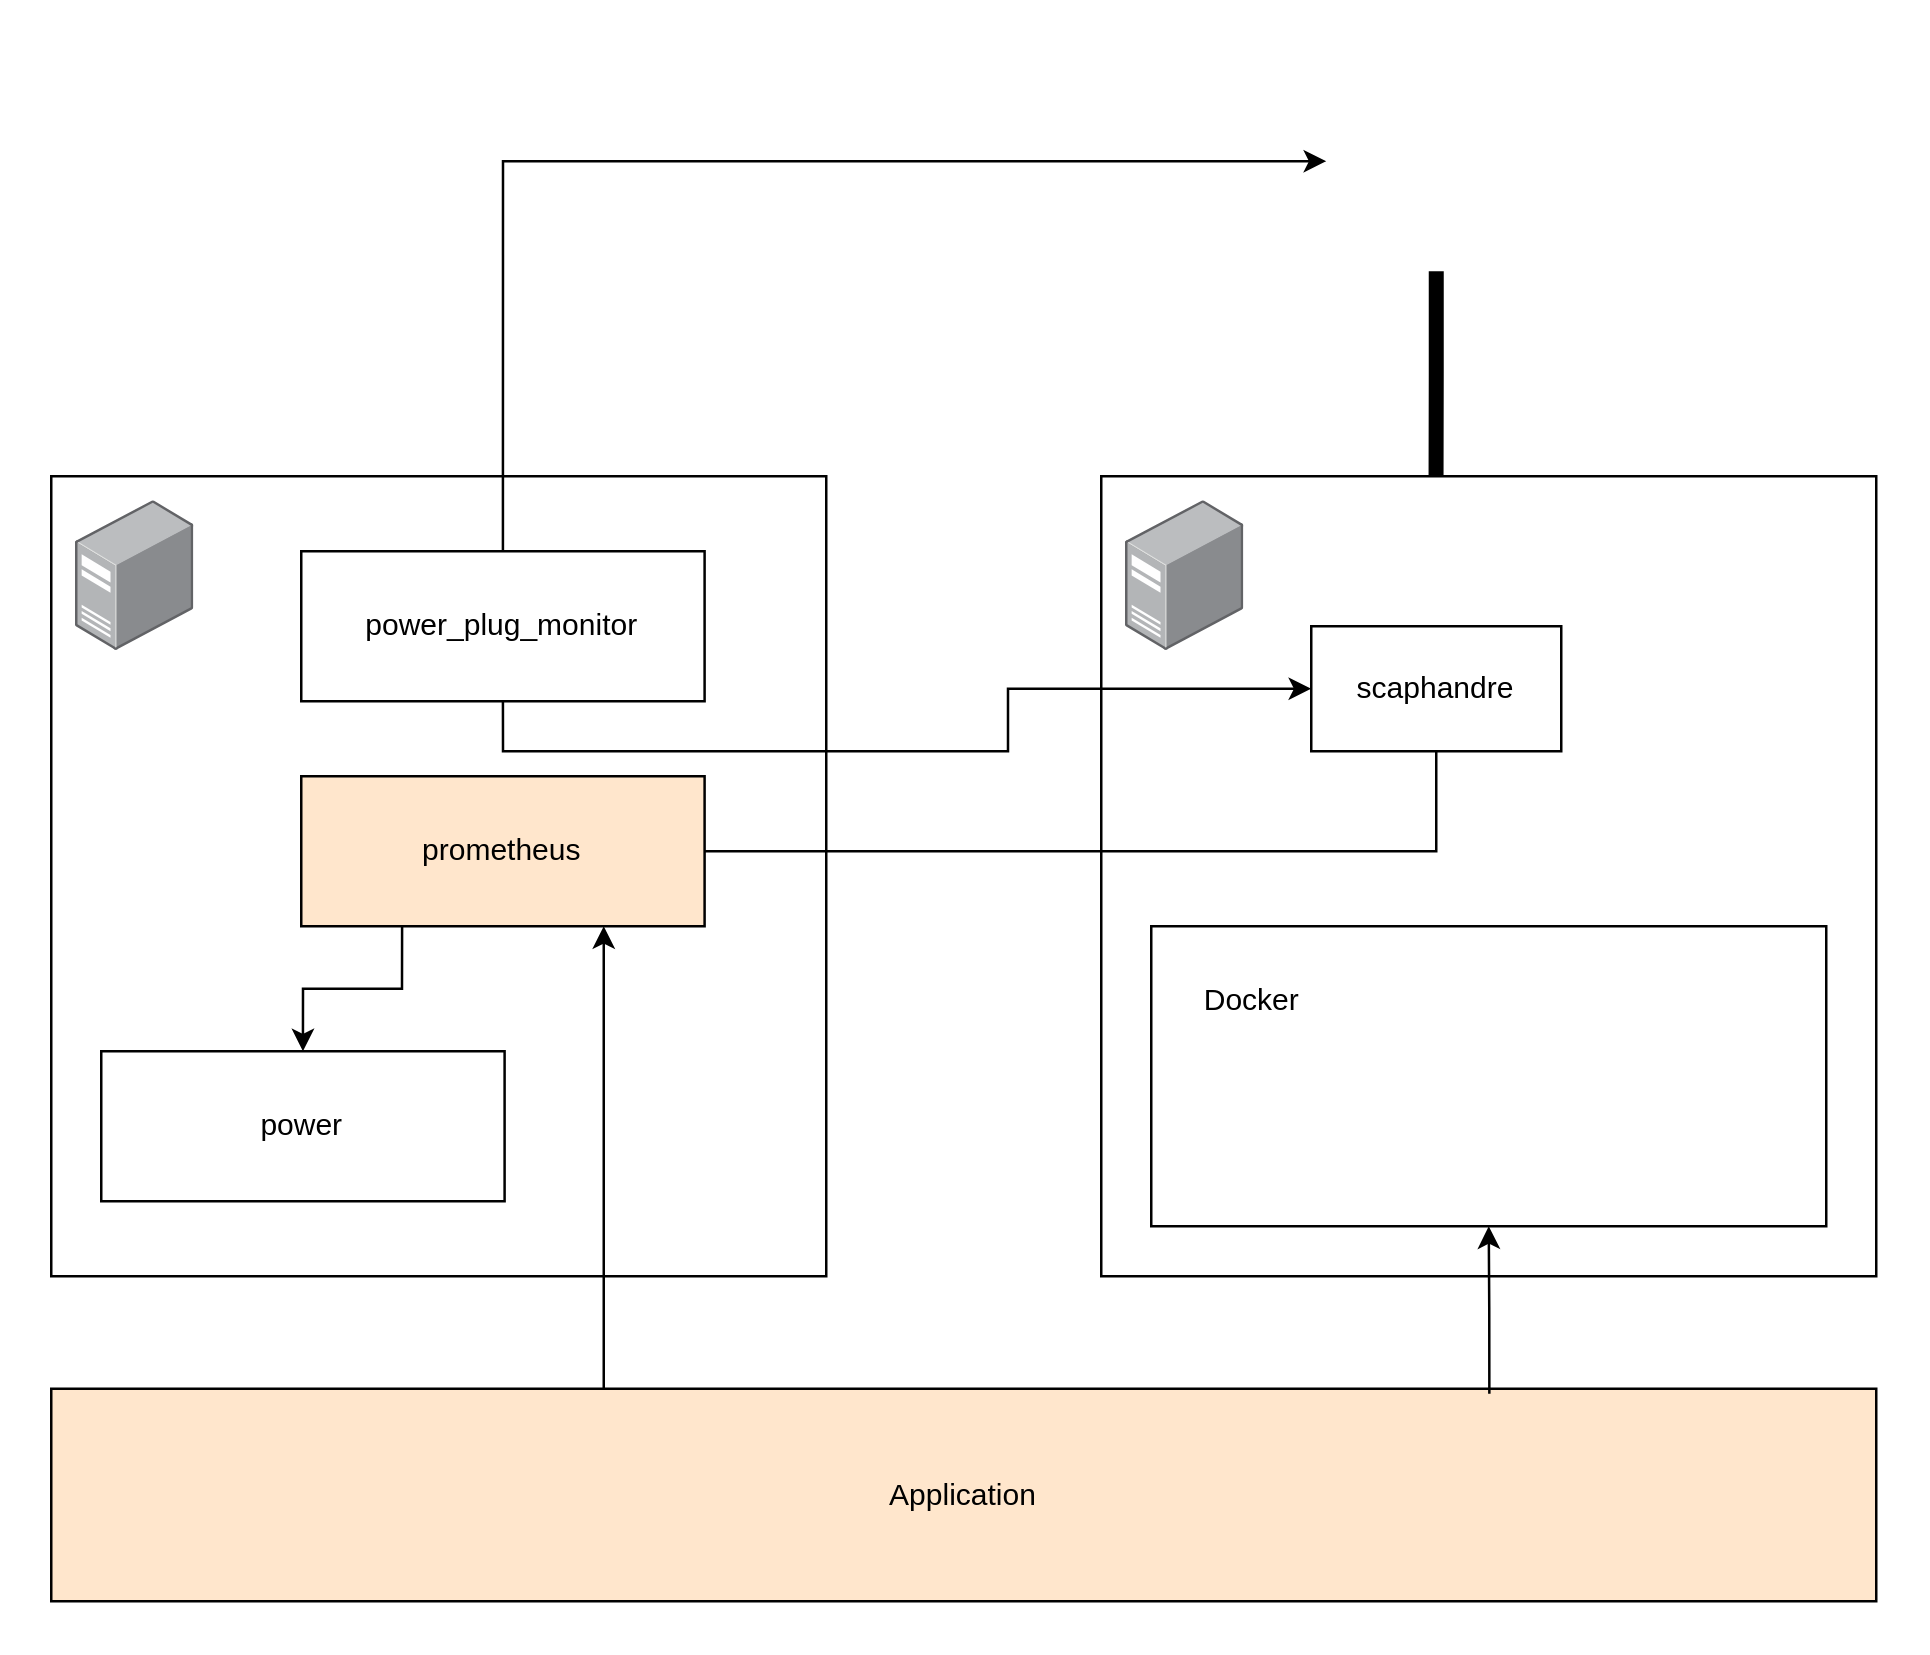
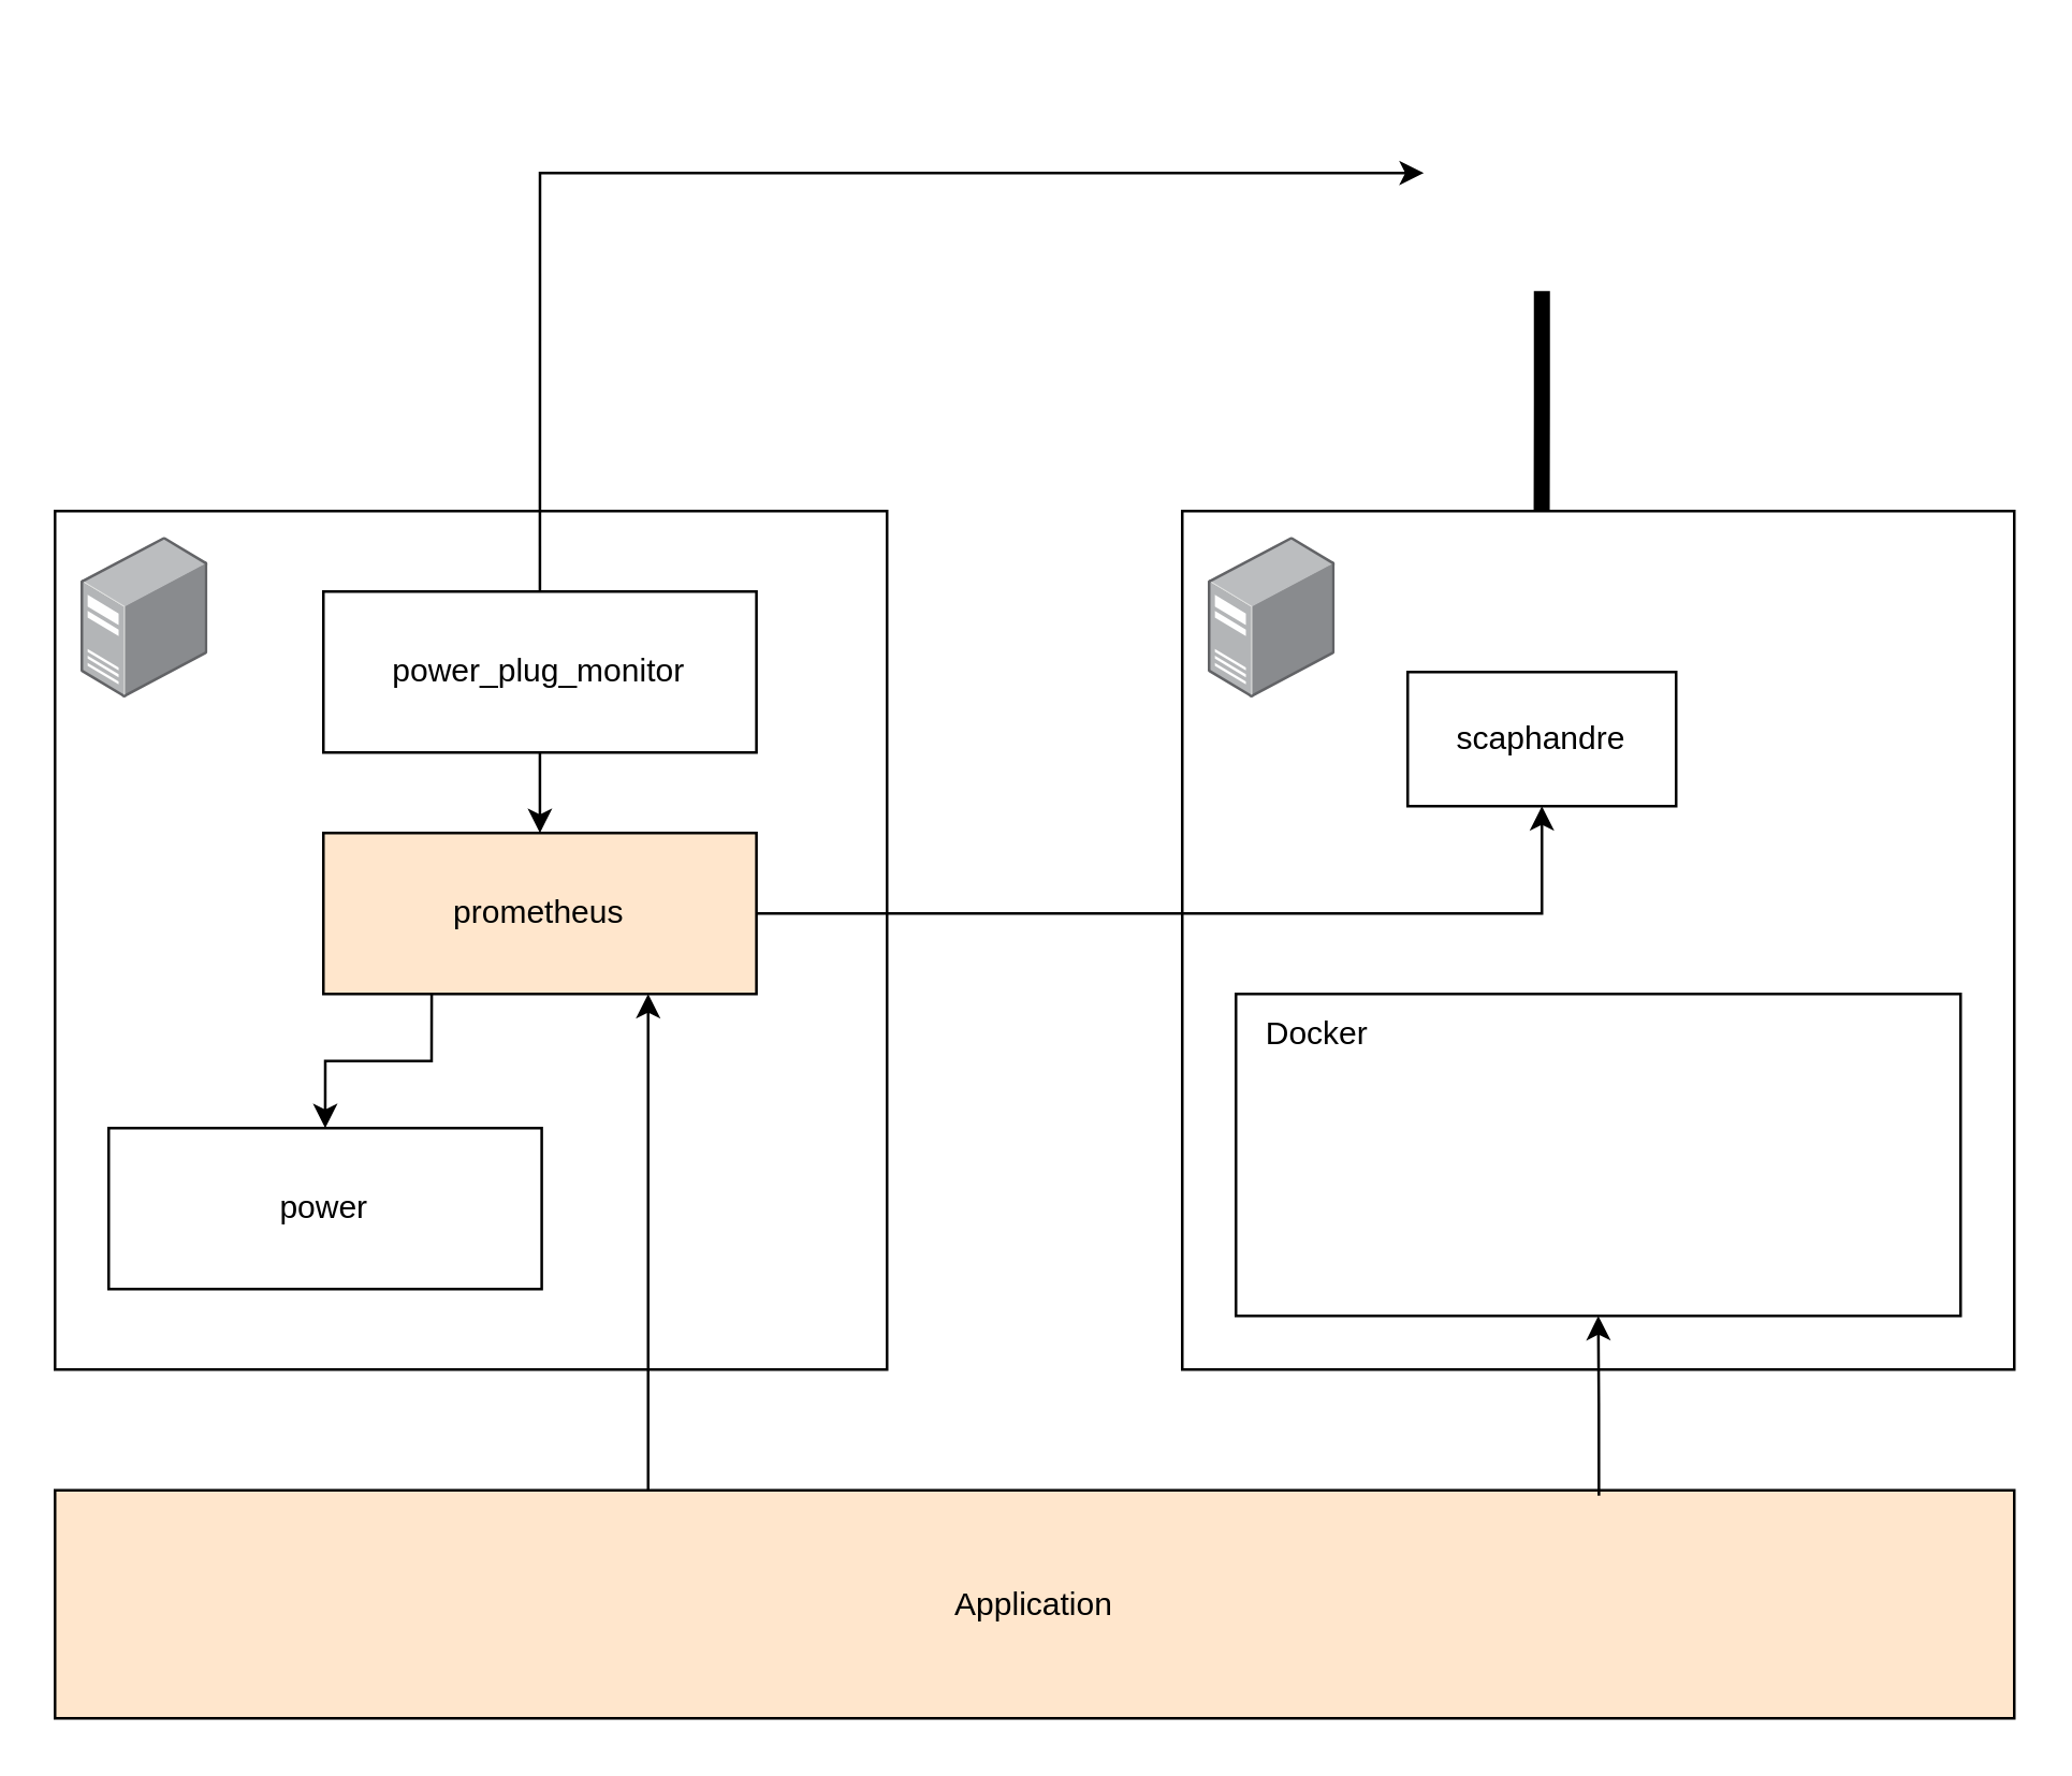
  <mxCell id="0" />
  <mxCell id="1" parent="0" />
  <mxCell id="2" value="" style="rounded=0;whiteSpace=wrap;html=1;" vertex="1" parent="1"><mxGeometry x="20" y="190" width="310" height="320" as="geometry" /></mxCell>
  <mxCell id="3" style="edgeStyle=orthogonalEdgeStyle;rounded=0;orthogonalLoop=1;jettySize=auto;html=1;exitX=0.25;exitY=0;exitDx=0;exitDy=0;entryX=0.75;entryY=1;entryDx=0;entryDy=0;" edge="1" parent="1" source="4" target="10"><mxGeometry relative="1" as="geometry"><Array as="points"><mxPoint x="241" y="580" /></Array></mxGeometry></mxCell>
  <mxCell id="4" value="Application" style="rounded=0;whiteSpace=wrap;html=1;fillColor=#ffe6cc;" vertex="1" parent="1"><mxGeometry x="20" y="555" width="730" height="85" as="geometry" /></mxCell>
  <mxCell id="5" value="" style="image;points=[];aspect=fixed;html=1;align=center;shadow=0;dashed=0;image=img/lib/allied_telesis/computer_and_terminals/Server_Desktop.svg;" vertex="1" parent="1"><mxGeometry x="30" y="200" width="47.33" height="60" as="geometry" /></mxCell>
  <mxCell id="6" value="" style="rounded=0;whiteSpace=wrap;html=1;" vertex="1" parent="1"><mxGeometry x="440" y="190" width="310" height="320" as="geometry" /></mxCell>
  <mxCell id="7" value="" style="image;points=[];aspect=fixed;html=1;align=center;shadow=0;dashed=0;image=img/lib/allied_telesis/computer_and_terminals/Server_Desktop.svg;" vertex="1" parent="1"><mxGeometry x="450" y="200" width="47.33" height="60" as="geometry" /></mxCell>
  <mxCell id="8" style="edgeStyle=orthogonalEdgeStyle;rounded=0;orthogonalLoop=1;jettySize=auto;html=1;exitX=0.25;exitY=1;exitDx=0;exitDy=0;entryX=0.5;entryY=0;entryDx=0;entryDy=0;" edge="1" parent="1" source="10" target="11"><mxGeometry relative="1" as="geometry" /></mxCell>
- <mxCell id="9" style="edgeStyle=orthogonalEdgeStyle;rounded=0;orthogonalLoop=1;jettySize=auto;html=1;exitX=1;exitY=0.5;exitDx=0;exitDy=0;endArrow=none;" edge="1" parent="1" source="10" target="12"><mxGeometry relative="1" as="geometry" /></mxCell>
+ <mxCell id="9" style="edgeStyle=orthogonalEdgeStyle;rounded=0;orthogonalLoop=1;jettySize=auto;html=1;exitX=1;exitY=0.5;exitDx=0;exitDy=0;" edge="1" parent="1" source="10" target="12"><mxGeometry relative="1" as="geometry" /></mxCell>
  <mxCell id="10" value="prometheus" style="rounded=0;whiteSpace=wrap;html=1;fillColor=#ffe6cc;" vertex="1" parent="1"><mxGeometry x="120" y="310" width="161.34" height="60" as="geometry" /></mxCell>
  <mxCell id="11" value="power" style="rounded=0;whiteSpace=wrap;html=1;" vertex="1" parent="1"><mxGeometry x="40" y="420" width="161.34" height="60" as="geometry" /></mxCell>
  <mxCell id="12" value="scaphandre" style="rounded=0;whiteSpace=wrap;html=1;" vertex="1" parent="1"><mxGeometry x="524" y="250" width="100" height="50" as="geometry" /></mxCell>
  <mxCell id="13" value="" style="shape=image;html=1;verticalAlign=top;verticalLabelPosition=bottom;labelBackgroundColor=#ffffff;imageAspect=0;aspect=fixed;image=https://cdn3.iconfinder.com/data/icons/energy-and-power-glyph-24-px/24/Electrical_plug_plug_plug_connector_plug_in_power_plug_2-128.png;rotation=90;" vertex="1" parent="1"><mxGeometry x="530" y="20" width="88" height="88" as="geometry" /></mxCell>
  <mxCell id="14" style="edgeStyle=orthogonalEdgeStyle;rounded=0;orthogonalLoop=1;jettySize=auto;html=1;exitX=0.5;exitY=0;exitDx=0;exitDy=0;entryX=0.5;entryY=1;entryDx=0;entryDy=0;" edge="1" parent="1" source="16" target="13"><mxGeometry relative="1" as="geometry"><mxPoint x="211.34" y="230" as="sourcePoint" /></mxGeometry></mxCell>
- <mxCell id="15" style="edgeStyle=orthogonalEdgeStyle;rounded=0;orthogonalLoop=1;jettySize=auto;html=1;exitX=0.5;exitY=1;exitDx=0;exitDy=0;" edge="1" parent="1" source="16" target="12"><mxGeometry relative="1" as="geometry" /></mxCell>
+ <mxCell id="15" style="edgeStyle=orthogonalEdgeStyle;rounded=0;orthogonalLoop=1;jettySize=auto;html=1;exitX=0.5;exitY=1;exitDx=0;exitDy=0;entryX=0.5;entryY=0;entryDx=0;entryDy=0;" edge="1" parent="1" source="16" target="10"><mxGeometry relative="1" as="geometry" /></mxCell>
  <mxCell id="16" value="power_plug_monitor" style="rounded=0;whiteSpace=wrap;html=1;" vertex="1" parent="1"><mxGeometry x="120" y="220" width="161.34" height="60" as="geometry" /></mxCell>
  <mxCell id="17" style="edgeStyle=orthogonalEdgeStyle;rounded=0;orthogonalLoop=1;jettySize=auto;html=1;entryX=0.432;entryY=0;entryDx=0;entryDy=0;entryPerimeter=0;endArrow=none;endFill=0;strokeWidth=6;" edge="1" parent="1" source="13" target="6"><mxGeometry relative="1" as="geometry" /></mxCell>
  <mxCell id="18" value="" style="rounded=0;whiteSpace=wrap;html=1;" vertex="1" parent="1"><mxGeometry x="460" y="370" width="270" height="120" as="geometry" /></mxCell>
- <mxCell id="19" value="Docker" style="text;html=1;align=center;verticalAlign=middle;resizable=0;points=[];autosize=1;strokeColor=none;fillColor=none;" vertex="1" parent="1"><mxGeometry x="470" y="385" width="60" height="30" as="geometry" /></mxCell>
+ <mxCell id="19" value="Docker" style="text;html=1;align=center;verticalAlign=middle;resizable=0;points=[];autosize=1;strokeColor=none;fillColor=none;" vertex="1" parent="1"><mxGeometry x="460" y="370" width="60" height="30" as="geometry" /></mxCell>
  <mxCell id="20" style="edgeStyle=orthogonalEdgeStyle;rounded=0;orthogonalLoop=1;jettySize=auto;html=1;exitX=0.788;exitY=0.024;exitDx=0;exitDy=0;entryX=0.5;entryY=1;entryDx=0;entryDy=0;exitPerimeter=0;" edge="1" parent="1" source="4" target="18"><mxGeometry relative="1" as="geometry" /></mxCell>
